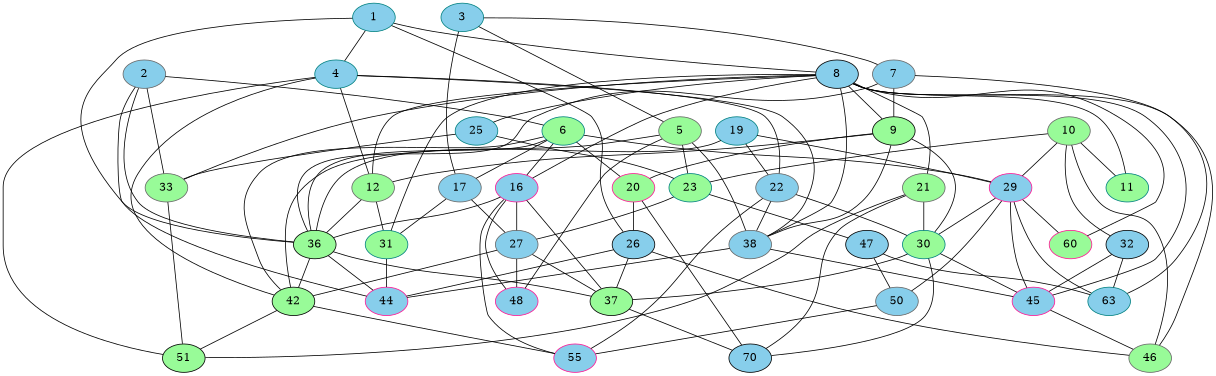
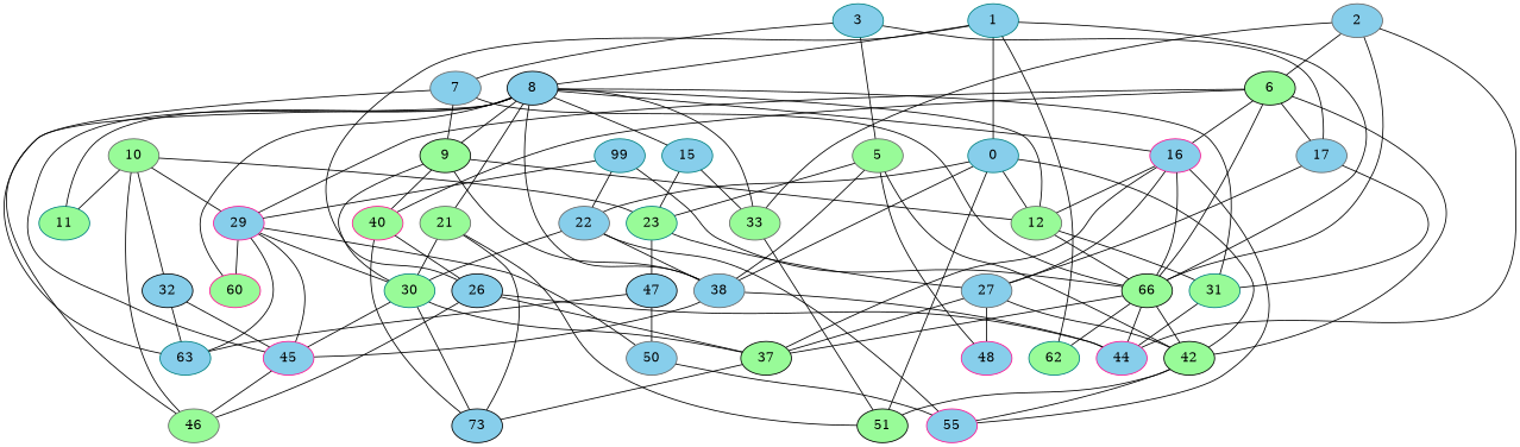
  graph {
    node [color=gray40 fillcolor=skyblue style=filled]
-   4 [color=teal super="+65"]
+   4 [color=teal super="+65" label=0]
    12 [fillcolor=palegreen]
    22 [super="+53"]
    38 [super="+41"]
    42 [color=black fillcolor=palegreen super="+59"]
    51 [color=black fillcolor=palegreen super="+72"]
    1 [color=teal]
    8 [color=black super="+28"]
    26 [color=black super="+68"]
-   36 [color=black fillcolor=palegreen super="+49"]
+   36 [color=black fillcolor=palegreen super="+49" label=66]
+   62 [color=teal fillcolor=palegreen]
    33 [fillcolor=palegreen]
    16 [color=deeppink super="+18"]
    9 [color=black fillcolor=palegreen super="+25"]
    11 [color=teal fillcolor=palegreen]
-   15 [color=teal label=25]
+   15 [color=teal]
    21 [fillcolor=palegreen super="+58"]
    31 [color=teal fillcolor=palegreen super="+39"]
    45 [color=deeppink super="+64"]
    46 [fillcolor=palegreen]
    60 [color=deeppink fillcolor=palegreen]
    44 [color=deeppink super="+54"]
    37 [color=black fillcolor=palegreen super="+52"]
    2 [super="+34"]
-   6 [color=teal fillcolor=palegreen super="+70"]
+   6 [color=black fillcolor=palegreen super="+70"]
    17 [super="+67"]
-   20 [color=deeppink fillcolor=palegreen super="+24"]
+   20 [color=deeppink fillcolor=palegreen super="+24" label=40]
    29 [color=deeppink super="+56"]
    3 [color=teal super="+40"]
    5 [fillcolor=palegreen super="+61"]
    7
    23 [color=teal fillcolor=palegreen super="+43"]
    48 [color=deeppink]
    63 [color=teal]
    27 [super="+35"]
    30 [color=teal fillcolor=palegreen super="+69"]
    55 [color=deeppink super="+66"]
    47 [color=black super="+71"]
-   73 [color=black label=70]
+   73 [color=black]
    50
    10 [fillcolor=palegreen super="+57"]
    32 [color=black]
-   19 [color=teal]
+   19 [color=teal label=99]
    4 -- 12
    4 -- 22
    4 -- 38
    4 -- 42
    4 -- 51
    12 -- 36
    12 -- 31 [weight=2]
    22 -- 38
    22 -- 30
    22 -- 55
    38 -- 45
    38 -- 44
    42 -- 51
    42 -- 55
    1 -- 4
    1 -- 8
    1 -- 26
    1 -- 36
+   1 -- 62
    8 -- 12
    8 -- 38
    8 -- 33
    8 -- 16
    8 -- 9
    8 -- 11
    8 -- 15
    8 -- 21
    8 -- 31
    8 -- 45
    8 -- 46
    8 -- 60
    26 -- 46
    26 -- 44
    26 -- 37
    36 -- 42
+   36 -- 62
    36 -- 44
    36 -- 37
    33 -- 51
    16 -- 36
    16 -- 37
-   16 -- 48
+   16 -- 12
    16 -- 27
    16 -- 55
    9 -- 12
    9 -- 38
    9 -- 20
    9 -- 30
    15 -- 33
    15 -- 23
    21 -- 51
    21 -- 30
    21 -- 73
    31 -- 44
    45 -- 46
    37 -- 73
    2 -- 36
    2 -- 33
    2 -- 44
    2 -- 6
    6 -- 42
    6 -- 36
    6 -- 16
    6 -- 17
    6 -- 20
    6 -- 29
    17 -- 31
    17 -- 27
    20 -- 26
    20 -- 73
    29 -- 45
    29 -- 60
    29 -- 63
    29 -- 30
    29 -- 50
    3 -- 17 [weight=2]
    3 -- 5
    3 -- 7
    5 -- 38
    5 -- 42
    5 -- 23
    5 -- 48
    7 -- 36
    7 -- 9
    7 -- 63
    23 -- 27
    23 -- 47
    27 -- 42 [weight=2]
    27 -- 37
    27 -- 48
    30 -- 45
    30 -- 37
    30 -- 73
    47 -- 63
    47 -- 50
    50 -- 55
    10 -- 11 [weight=2]
    10 -- 46
    10 -- 29
    10 -- 23
    10 -- 32
    32 -- 45
    32 -- 63
    19 -- 22
    19 -- 36
    19 -- 29
  }
